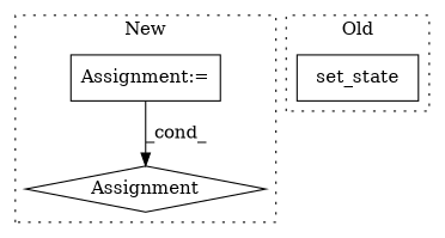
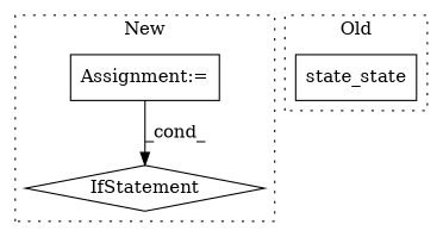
  digraph {
    node [shape=box]
-   n1 [a=25 l="4,2" label=Assignment s="2754,2787" shape=diamond]
+   n1 [a=25 l="4,2" label=IfStatement s="2754,2787" shape=diamond]
    n2 [a=7 l=12 label="Assignment:=" s=2451]
-   n3 [a=32 l="10,1" label=set_state s="2807,2831"]
+   n3 [a=32 l="10,1" label=state_state s="2807,2831"]
    subgraph cluster_1 {
      label=New
      style=dotted
      n1
      n2
    }
    subgraph cluster_2 {
      label=Old
      style=dotted
      n3
    }
    n2 -> n1 [label=_cond_]
  }
